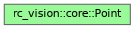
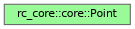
  digraph {
    rankdir=LR
-   n1 [color=grey40 fillcolor=palegreen fontname=Helvetica fontsize=10 height=0.2 label="rc_vision::core::Point" shape=box style=filled width=0.4]
+   n1 [color=grey40 fillcolor=palegreen fontname=Helvetica fontsize=10 height=0.2 label="rc_core::core::Point" shape=box style=filled width=0.4]
  }
